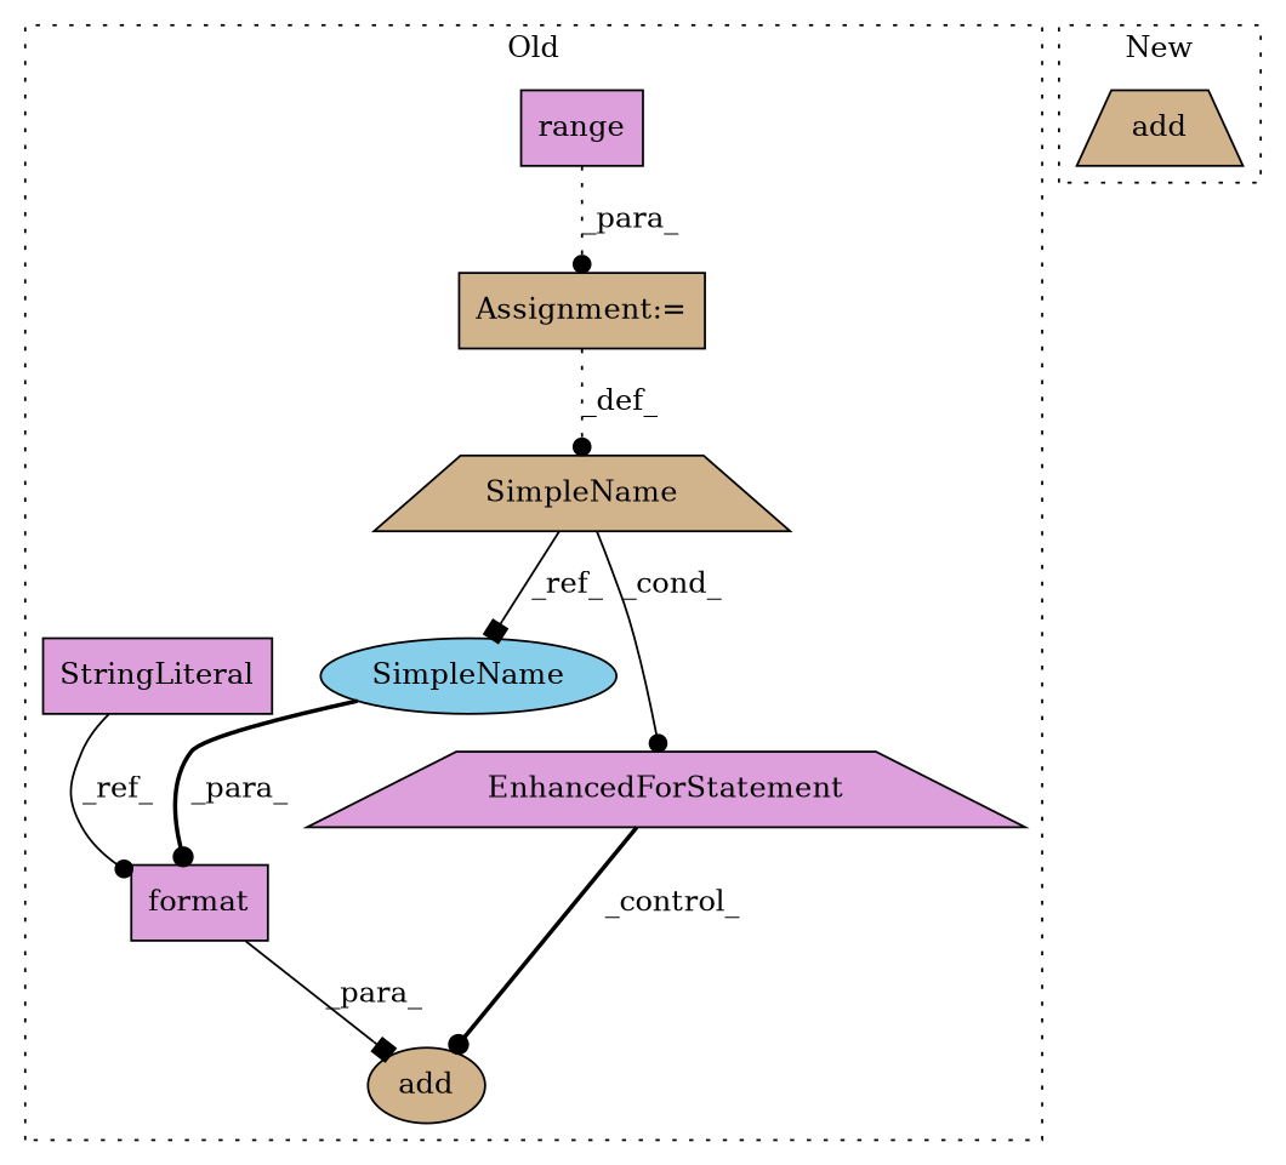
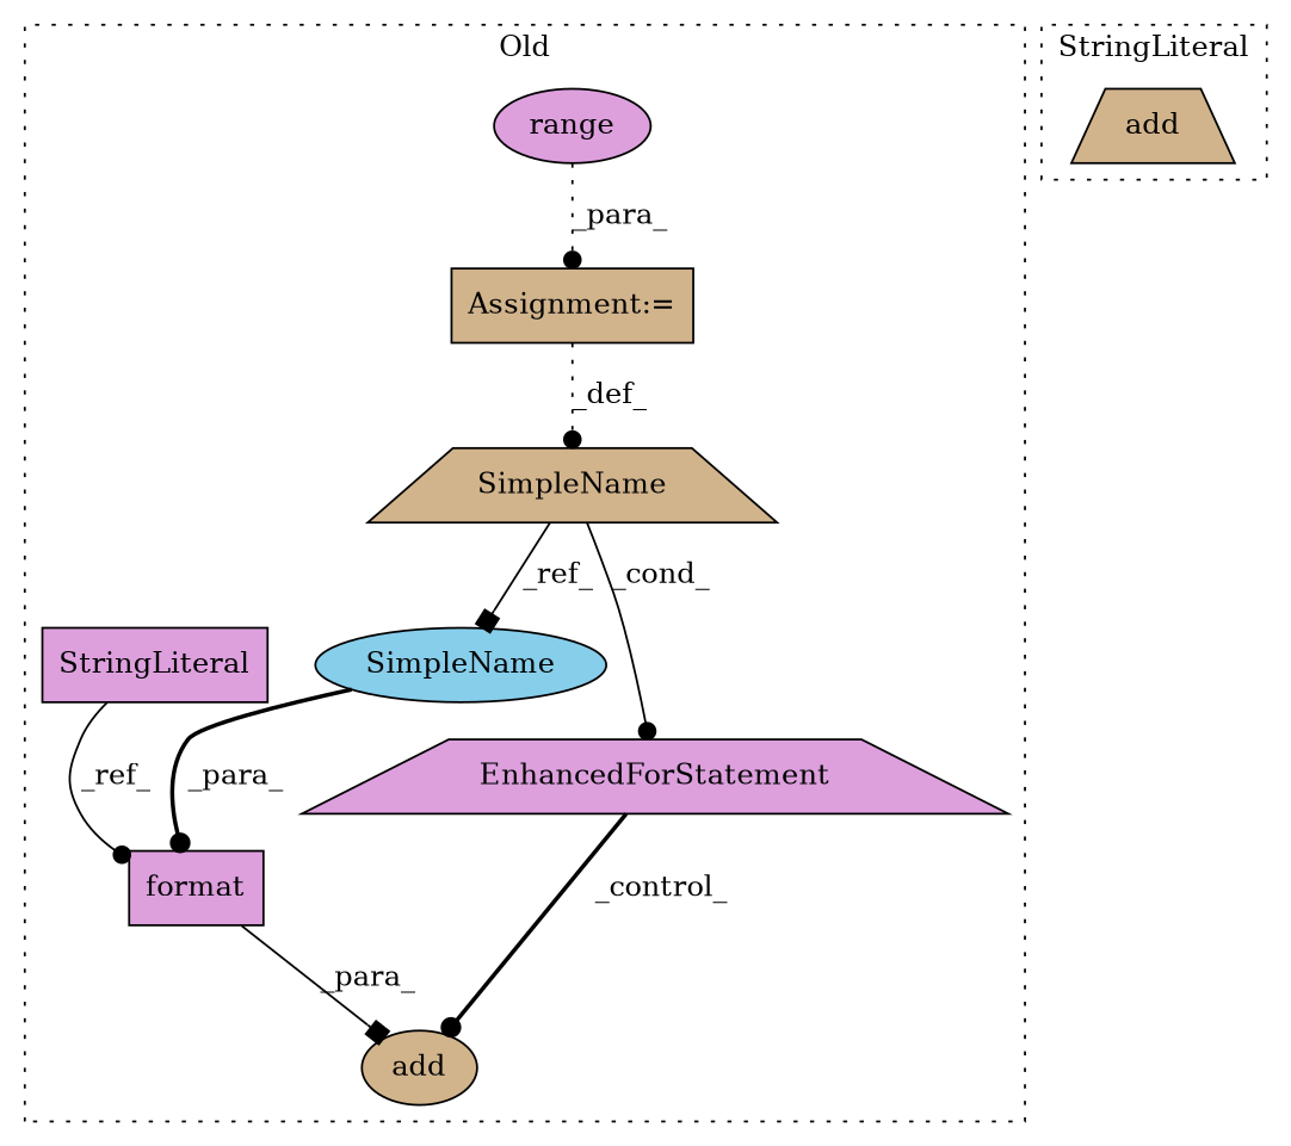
  digraph {
    node [a=32 fillcolor=plum l="53,2" s="572,656" shape=box style=filled]
    edge [arrowhead=dot style=solid]
-   n1 [l="6,1" label=range s="633,655"]
+   n1 [l="6,1" label=range s="633,655" shape=ellipse]
    n2 [a=7 fillcolor=tan label="Assignment:="]
    n3 [a=70 label=EnhancedForStatement shape=trapezium]
    n4 [a=42 fillcolor=tan l=1 label=SimpleName s=629 shape=trapezium]
    n5 [fillcolor=tan l="4,1" label=add s="671,707" shape=ellipse]
    n6 [l="7,1" label=format s="684,692"]
    n7 [a=45 l=8 label=StringLiteral s=675]
    n8 [a=42 fillcolor=skyblue l=1 label=SimpleName s=691 shape=ellipse]
    n9 [fillcolor=tan l="4,1" label=add s="593,618" shape=trapezium]
    subgraph cluster_1 {
      label=Old
      style=dotted
      n1
      n2
      n3
      n4
      n5
      n6
      n7
      n8
    }
    subgraph cluster_2 {
-     label=New
+     label=StringLiteral
      style=dotted
      n9
    }
    n1 -> n2 [label=_para_ style=dotted]
    n2 -> n4 [label=_def_ style=dotted]
    n3 -> n5 [label=_control_ style=bold]
    n4 -> n3 [label=_cond_]
    n4 -> n8 [arrowhead=box label=_ref_]
    n6 -> n5 [arrowhead=box label=_para_]
    n7 -> n6 [label=_ref_]
    n8 -> n6 [label=_para_ style=bold]
  }
